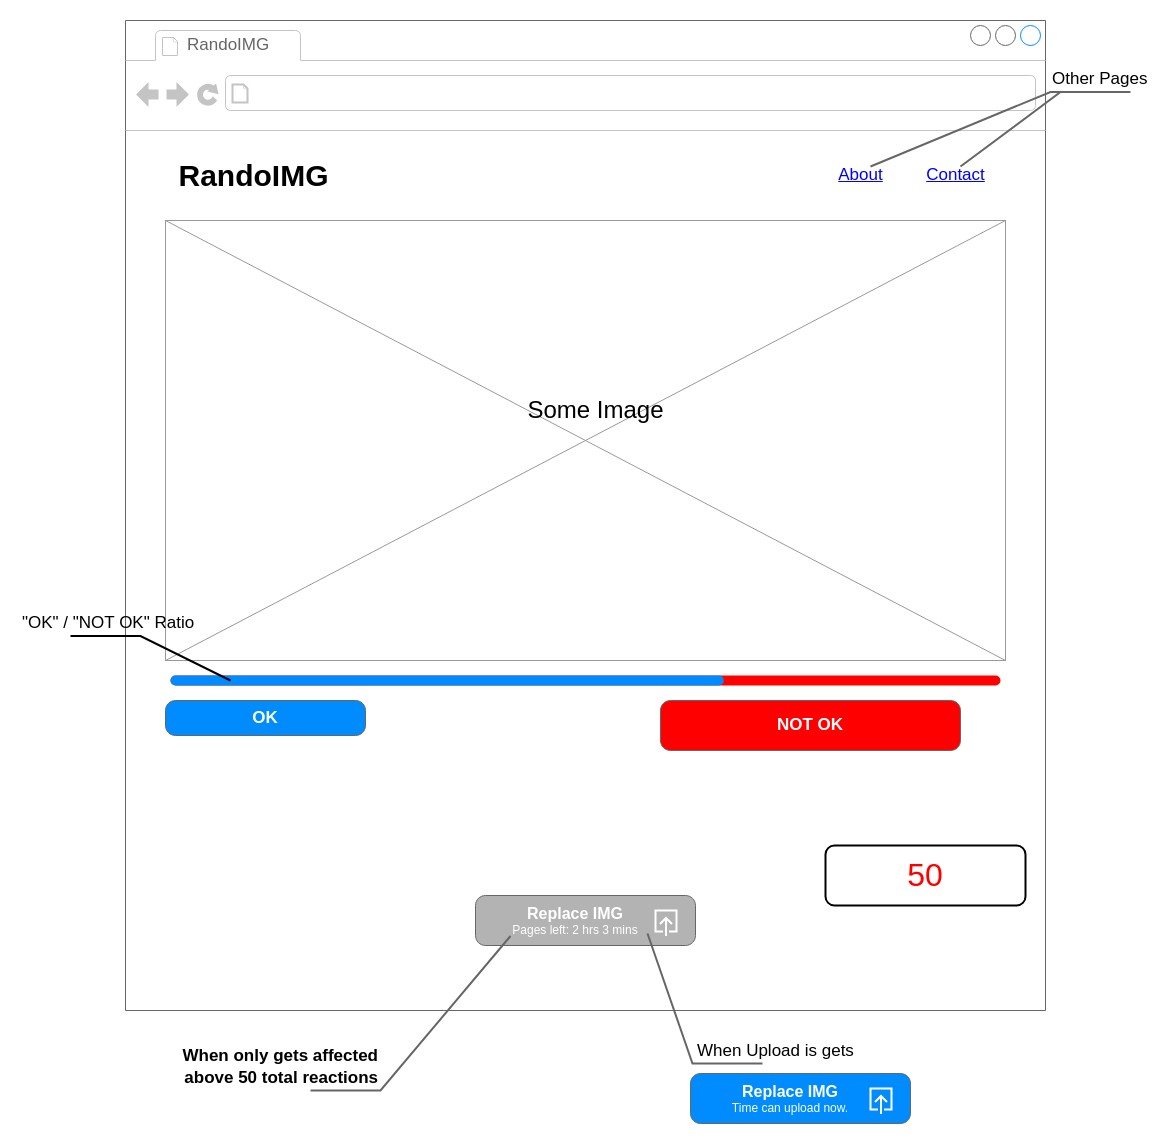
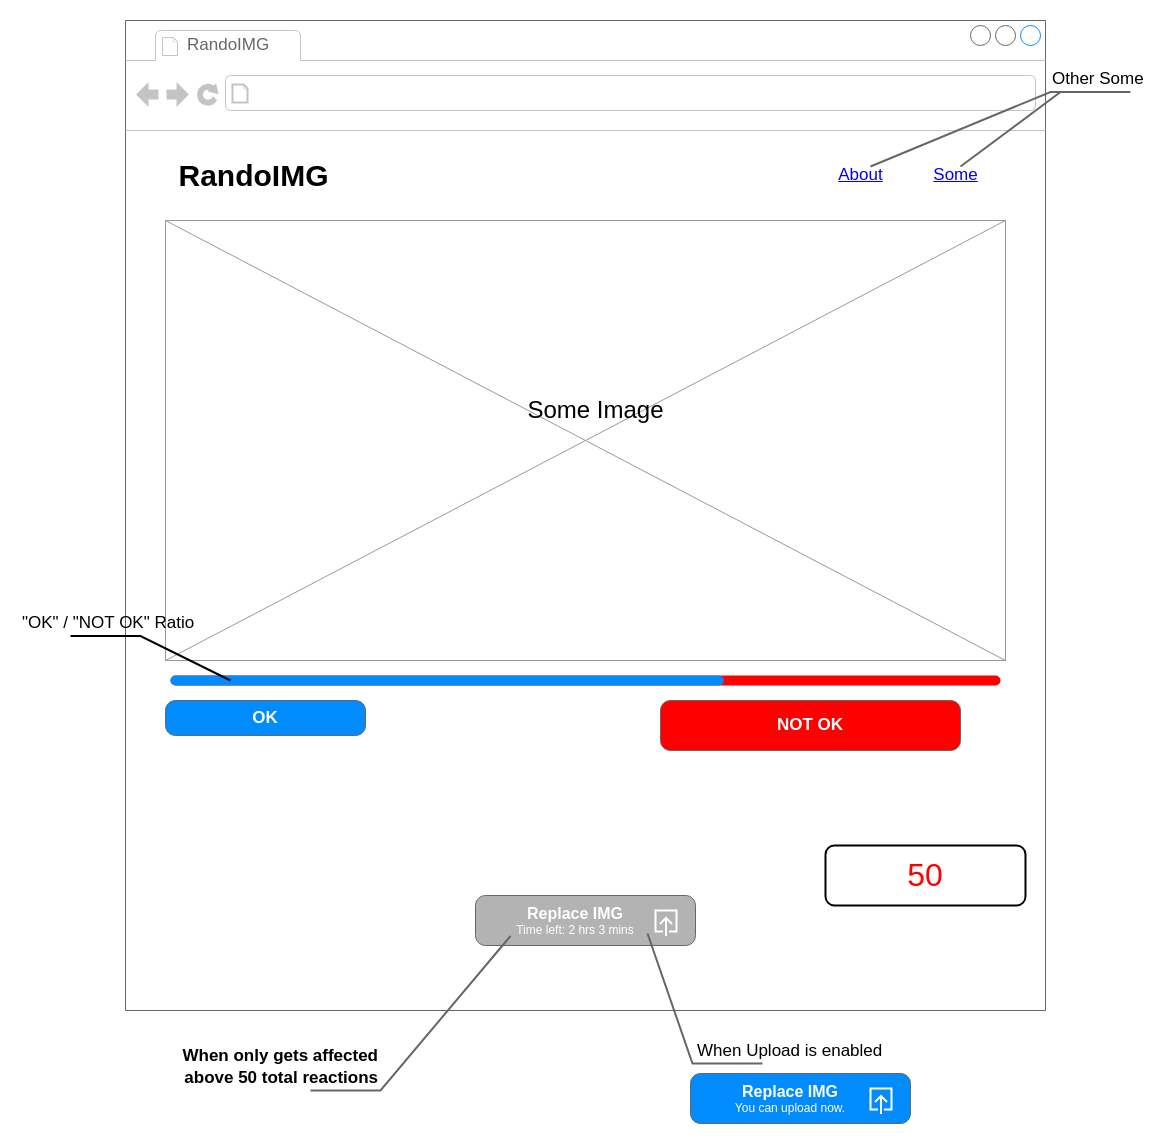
  <mxCell id="0" />
  <mxCell id="1" parent="0" />
  <mxCell id="2" value="" style="strokeWidth=1;shadow=0;dashed=0;align=center;html=1;shape=mxgraph.mockup.containers.browserWindow;rSize=0;strokeColor=#666666;strokeColor2=#008cff;strokeColor3=#c4c4c4;mainText=,;recursiveResize=0;rounded=0;glass=0;sketch=0;gradientColor=none;" vertex="1" parent="1"><mxGeometry x="125" y="20" width="920" height="990" as="geometry" /></mxCell>
  <mxCell id="3" value="RandoIMG" style="strokeWidth=1;shadow=0;dashed=0;align=center;html=1;shape=mxgraph.mockup.containers.anchor;fontSize=17;fontColor=#666666;align=left;" vertex="1" parent="2"><mxGeometry x="60" y="12" width="110" height="26" as="geometry" /></mxCell>
  <mxCell id="4" value="" style="verticalLabelPosition=bottom;shadow=0;dashed=0;align=center;html=1;verticalAlign=top;strokeWidth=1;shape=mxgraph.mockup.graphics.simpleIcon;strokeColor=#999999;rounded=0;glass=0;sketch=0;" vertex="1" parent="2"><mxGeometry x="40" y="200" width="840" height="440" as="geometry" /></mxCell>
  <mxCell id="5" value="OK" style="strokeWidth=1;shadow=0;dashed=0;align=center;html=1;shape=mxgraph.mockup.buttons.button;strokeColor=#666666;fontColor=#ffffff;mainText=;buttonStyle=round;fontSize=17;fontStyle=1;fillColor=#008cff;whiteSpace=wrap;rounded=0;glass=0;sketch=0;" vertex="1" parent="2"><mxGeometry x="40" y="680" width="200" height="35" as="geometry" /></mxCell>
  <mxCell id="6" value="NOT OK" style="strokeWidth=1;shadow=0;dashed=0;align=center;html=1;shape=mxgraph.mockup.buttons.button;strokeColor=#666666;fontColor=#ffffff;mainText=;buttonStyle=round;fontSize=17;fontStyle=1;whiteSpace=wrap;rounded=0;glass=0;sketch=0;fillColor=#FF0000;" vertex="1" parent="2"><mxGeometry x="535" y="680" width="300" height="50" as="geometry" /></mxCell>
  <mxCell id="7" value="50" style="text;html=1;align=center;verticalAlign=middle;whiteSpace=wrap;overflow=hidden;rounded=1;shadow=0;glass=0;sketch=0;fontStyle=0;fontSize=32;fontFamily=Helvetica;fontColor=#FF0000;strokeColor=#000000;strokeWidth=2;" vertex="1" parent="2"><mxGeometry x="700" y="825" width="200" height="60" as="geometry" /></mxCell>
- <mxCell id="8" value="Contact" style="shape=rectangle;strokeColor=none;fillColor=none;linkText=;fontSize=17;fontColor=#0000ff;fontStyle=4;html=1;align=center;rounded=0;shadow=0;glass=0;sketch=0;fontFamily=Helvetica;" vertex="1" parent="2"><mxGeometry x="780" y="140" width="100" height="30" as="geometry" /></mxCell>
+ <mxCell id="8" value="Some" style="shape=rectangle;strokeColor=none;fillColor=none;linkText=;fontSize=17;fontColor=#0000ff;fontStyle=4;html=1;align=center;rounded=0;shadow=0;glass=0;sketch=0;fontFamily=Helvetica;" vertex="1" parent="2"><mxGeometry x="780" y="140" width="100" height="30" as="geometry" /></mxCell>
  <mxCell id="9" value="RandoIMG" style="text;html=1;fontSize=30;fontStyle=1;verticalAlign=middle;align=center;rounded=0;shadow=0;glass=0;sketch=0;fontFamily=Helvetica;" vertex="1" parent="2"><mxGeometry x="40" y="130" width="175" height="50" as="geometry" /></mxCell>
  <mxCell id="10" value="" style="strokeWidth=1;shadow=0;dashed=0;align=center;html=1;shape=mxgraph.mockup.buttons.multiButton;strokeColor=#666666;mainText=;subText=;rounded=0;glass=0;sketch=0;fontFamily=Helvetica;fontSize=18;fontColor=#000000;fillColor=#B3B3B3;" vertex="1" parent="2"><mxGeometry x="350" y="875" width="220" height="50" as="geometry" /></mxCell>
  <mxCell id="11" value="Replace IMG" style="strokeWidth=1;shadow=0;dashed=0;align=center;html=1;shape=mxgraph.mockup.anchor;fontSize=16;fontColor=#ffffff;fontStyle=1;whiteSpace=wrap;" vertex="1" parent="10"><mxGeometry y="8" width="200" height="20" as="geometry" /></mxCell>
- <mxCell id="12" value="Pages left: 2 hrs 3 mins" style="strokeWidth=1;shadow=0;dashed=0;align=center;html=1;shape=mxgraph.mockup.anchor;fontSize=12;fontColor=#ffffff;fontStyle=0;whiteSpace=wrap;" vertex="1" parent="10"><mxGeometry y="30" width="200" height="10" as="geometry" /></mxCell>
+ <mxCell id="12" value="Time left: 2 hrs 3 mins" style="strokeWidth=1;shadow=0;dashed=0;align=center;html=1;shape=mxgraph.mockup.anchor;fontSize=12;fontColor=#ffffff;fontStyle=0;whiteSpace=wrap;" vertex="1" parent="10"><mxGeometry y="30" width="200" height="10" as="geometry" /></mxCell>
  <mxCell id="13" value="" style="verticalLabelPosition=bottom;shadow=0;dashed=0;align=center;html=1;verticalAlign=top;strokeWidth=1;shape=mxgraph.mockup.misc.progressBar;strokeColor=none;fillColor2=#008CFF;barPos=66.666;rounded=0;glass=0;sketch=0;fillColor=#FF0000;" vertex="1" parent="1"><mxGeometry x="170" y="670" width="830" height="20" as="geometry" /></mxCell>
  <mxCell id="14" value="" style="strokeWidth=2;shadow=0;dashed=0;align=center;html=1;shape=mxgraph.mockup.text.callout;linkText=;textSize=17;textColor=#666666;callDir=NW;callStyle=line;fontSize=17;fontColor=#666666;align=left;verticalAlign=top;rounded=0;glass=0;sketch=0;fillColor=#FF0000;gradientColor=none;perimeterSpacing=0;" vertex="1" parent="1"><mxGeometry x="70" y="610" width="160" height="70" as="geometry" /></mxCell>
  <mxCell id="15" value="About" style="shape=rectangle;strokeColor=none;fillColor=none;linkText=;fontSize=17;fontColor=#0000ff;fontStyle=4;html=1;align=center;rounded=0;shadow=0;glass=0;sketch=0;fontFamily=Helvetica;" vertex="1" parent="1"><mxGeometry x="810" y="160" width="100" height="30" as="geometry" /></mxCell>
  <mxCell id="16" value="Some Image" style="text;strokeColor=none;fillColor=none;html=1;fontSize=24;fontStyle=0;verticalAlign=middle;align=center;rounded=0;shadow=0;glass=0;sketch=0;fontFamily=Helvetica;fontColor=#000000;" vertex="1" parent="1"><mxGeometry x="510" y="390" width="170" height="40" as="geometry" /></mxCell>
  <mxCell id="17" value="" style="html=1;verticalLabelPosition=bottom;align=center;labelBackgroundColor=#ffffff;verticalAlign=top;strokeWidth=2;shadow=0;dashed=0;shape=mxgraph.ios7.icons.up;rounded=0;glass=0;sketch=0;fontFamily=Helvetica;fontSize=18;fontColor=#000000;fillColor=#B3B3B3;gradientColor=none;strokeColor=#FFFFFF;" vertex="1" parent="1"><mxGeometry x="655" y="910" width="21" height="25.5" as="geometry" /></mxCell>
  <mxCell id="18" value="" style="strokeWidth=1;shadow=0;dashed=0;align=center;html=1;shape=mxgraph.mockup.buttons.multiButton;strokeColor=#666666;mainText=;subText=;rounded=0;glass=0;sketch=0;fontFamily=Helvetica;fontSize=18;fontColor=#000000;fillColor=#008CFF;" vertex="1" parent="1"><mxGeometry x="690" y="1073" width="220" height="50" as="geometry" /></mxCell>
  <mxCell id="19" value="Replace IMG" style="strokeWidth=1;shadow=0;dashed=0;align=center;html=1;shape=mxgraph.mockup.anchor;fontSize=16;fontColor=#ffffff;fontStyle=1;whiteSpace=wrap;" vertex="1" parent="18"><mxGeometry y="8" width="200" height="20" as="geometry" /></mxCell>
- <mxCell id="20" value="Time can upload now." style="strokeWidth=1;shadow=0;dashed=0;align=center;html=1;shape=mxgraph.mockup.anchor;fontSize=12;fontColor=#ffffff;fontStyle=0;whiteSpace=wrap;" vertex="1" parent="18"><mxGeometry y="30" width="200" height="10" as="geometry" /></mxCell>
+ <mxCell id="20" value="You can upload now." style="strokeWidth=1;shadow=0;dashed=0;align=center;html=1;shape=mxgraph.mockup.anchor;fontSize=12;fontColor=#ffffff;fontStyle=0;whiteSpace=wrap;" vertex="1" parent="18"><mxGeometry y="30" width="200" height="10" as="geometry" /></mxCell>
  <mxCell id="21" value="" style="html=1;verticalLabelPosition=bottom;align=center;labelBackgroundColor=#ffffff;verticalAlign=top;strokeWidth=2;shadow=0;dashed=0;shape=mxgraph.ios7.icons.up;rounded=0;glass=0;sketch=0;fontFamily=Helvetica;fontSize=18;fontColor=#000000;gradientColor=none;strokeColor=#FFFFFF;fillColor=#008CFF;" vertex="1" parent="1"><mxGeometry x="870" y="1088" width="21" height="25.5" as="geometry" /></mxCell>
  <mxCell id="22" value="" style="strokeWidth=2;shadow=0;dashed=0;align=center;html=1;shape=mxgraph.mockup.text.callout;linkText=;textSize=17;textColor=#666666;callDir=SE;callStyle=line;fontSize=17;fontColor=#666666;align=right;verticalAlign=bottom;strokeColor=#666666;rounded=0;glass=0;sketch=0;fontFamily=Helvetica;fillColor=#008CFF;gradientColor=none;" vertex="1" parent="1"><mxGeometry x="647" y="933" width="115" height="130" as="geometry" /></mxCell>
- <mxCell id="23" value="&lt;span style=&quot;font-family: &amp;#34;helvetica&amp;#34; ; font-size: 17px ; font-style: normal ; font-weight: 400 ; letter-spacing: normal ; text-align: right ; text-indent: 0px ; text-transform: none ; word-spacing: 0px ; display: inline ; float: none&quot;&gt;When Upload is gets&lt;/span&gt;" style="text;whiteSpace=wrap;html=1;fontSize=18;fontFamily=Helvetica;fontColor=#000000;labelBackgroundColor=none;" vertex="1" parent="1"><mxGeometry x="695" y="1033" width="210" height="40" as="geometry" /></mxCell>
+ <mxCell id="23" value="&lt;span style=&quot;font-family: &amp;#34;helvetica&amp;#34; ; font-size: 17px ; font-style: normal ; font-weight: 400 ; letter-spacing: normal ; text-align: right ; text-indent: 0px ; text-transform: none ; word-spacing: 0px ; display: inline ; float: none&quot;&gt;When Upload is enabled&lt;/span&gt;" style="text;whiteSpace=wrap;html=1;fontSize=18;fontFamily=Helvetica;fontColor=#000000;labelBackgroundColor=none;" vertex="1" parent="1"><mxGeometry x="695" y="1033" width="210" height="40" as="geometry" /></mxCell>
  <mxCell id="24" value="&lt;span style=&quot;font-family: &amp;#34;helvetica&amp;#34; ; font-size: 17px ; font-style: normal ; font-weight: 400 ; letter-spacing: normal ; text-align: left ; text-indent: 0px ; text-transform: none ; word-spacing: 0px ; display: inline ; float: none&quot;&gt;&quot;OK&quot; / &quot;NOT OK&quot; Ratio&lt;/span&gt;" style="text;whiteSpace=wrap;html=1;fontSize=18;fontFamily=Helvetica;fontColor=#000000;" vertex="1" parent="1"><mxGeometry x="20" y="605" width="200" height="40" as="geometry" /></mxCell>
  <mxCell id="25" value="&lt;span style=&quot;font-family: &amp;#34;helvetica&amp;#34; ; font-size: 17px ; font-style: normal ; letter-spacing: normal ; text-indent: 0px ; text-transform: none ; word-spacing: 0px ; display: inline ; float: none&quot;&gt;When only gets affected above 50 total reactions&lt;/span&gt;" style="text;whiteSpace=wrap;html=1;fontSize=18;fontFamily=Helvetica;fontColor=#000000;labelBackgroundColor=none;align=right;fontStyle=1" vertex="1" parent="1"><mxGeometry x="170" y="1038" width="210" height="50" as="geometry" /></mxCell>
  <mxCell id="26" value="" style="strokeWidth=2;shadow=0;dashed=0;align=center;html=1;shape=mxgraph.mockup.text.callout;linkText=;textSize=17;textColor=#666666;callDir=SW;callStyle=line;fontSize=17;fontColor=#666666;align=left;verticalAlign=bottom;strokeColor=#666666;rounded=0;glass=0;labelBackgroundColor=none;sketch=0;fontFamily=Helvetica;fillColor=#FF0000;gradientColor=none;" vertex="1" parent="1"><mxGeometry x="310" y="935.5" width="200" height="154.5" as="geometry" /></mxCell>
  <mxCell id="27" value="" style="strokeWidth=2;shadow=0;dashed=0;align=center;html=1;shape=mxgraph.mockup.text.callout;linkText=;textSize=17;textColor=#666666;callDir=NE;callStyle=line;fontSize=17;fontColor=#666666;align=right;verticalAlign=top;strokeColor=#666666;rounded=1;glass=0;labelBackgroundColor=none;sketch=0;fontFamily=Helvetica;fillColor=none;gradientColor=none;" vertex="1" parent="1"><mxGeometry x="960" y="66" width="170" height="100" as="geometry" /></mxCell>
  <mxCell id="28" value="" style="strokeWidth=2;shadow=0;dashed=0;align=center;html=1;shape=mxgraph.mockup.text.callout;linkText=;textSize=17;textColor=#666666;callDir=NE;callStyle=line;fontSize=17;fontColor=#666666;align=right;verticalAlign=top;strokeColor=#666666;rounded=1;glass=0;labelBackgroundColor=none;sketch=0;fontFamily=Helvetica;fillColor=none;gradientColor=none;" vertex="1" parent="1"><mxGeometry x="870" y="66" width="250" height="100" as="geometry" /></mxCell>
- <mxCell id="29" value="&lt;span style=&quot;font-family: &amp;#34;helvetica&amp;#34; ; font-size: 17px ; font-style: normal ; font-weight: 400 ; letter-spacing: normal ; text-align: right ; text-indent: 0px ; text-transform: none ; word-spacing: 0px ; display: inline ; float: none&quot;&gt;Other Pages&lt;/span&gt;" style="text;whiteSpace=wrap;html=1;fontSize=18;fontFamily=Helvetica;fontColor=#000000;labelBackgroundColor=none;" vertex="1" parent="1"><mxGeometry x="1050" y="61" width="100" height="40" as="geometry" /></mxCell>
+ <mxCell id="29" value="&lt;span style=&quot;font-family: &amp;#34;helvetica&amp;#34; ; font-size: 17px ; font-style: normal ; font-weight: 400 ; letter-spacing: normal ; text-align: right ; text-indent: 0px ; text-transform: none ; word-spacing: 0px ; display: inline ; float: none&quot;&gt;Other Some&lt;/span&gt;" style="text;whiteSpace=wrap;html=1;fontSize=18;fontFamily=Helvetica;fontColor=#000000;labelBackgroundColor=none;" vertex="1" parent="1"><mxGeometry x="1050" y="61" width="100" height="40" as="geometry" /></mxCell>
